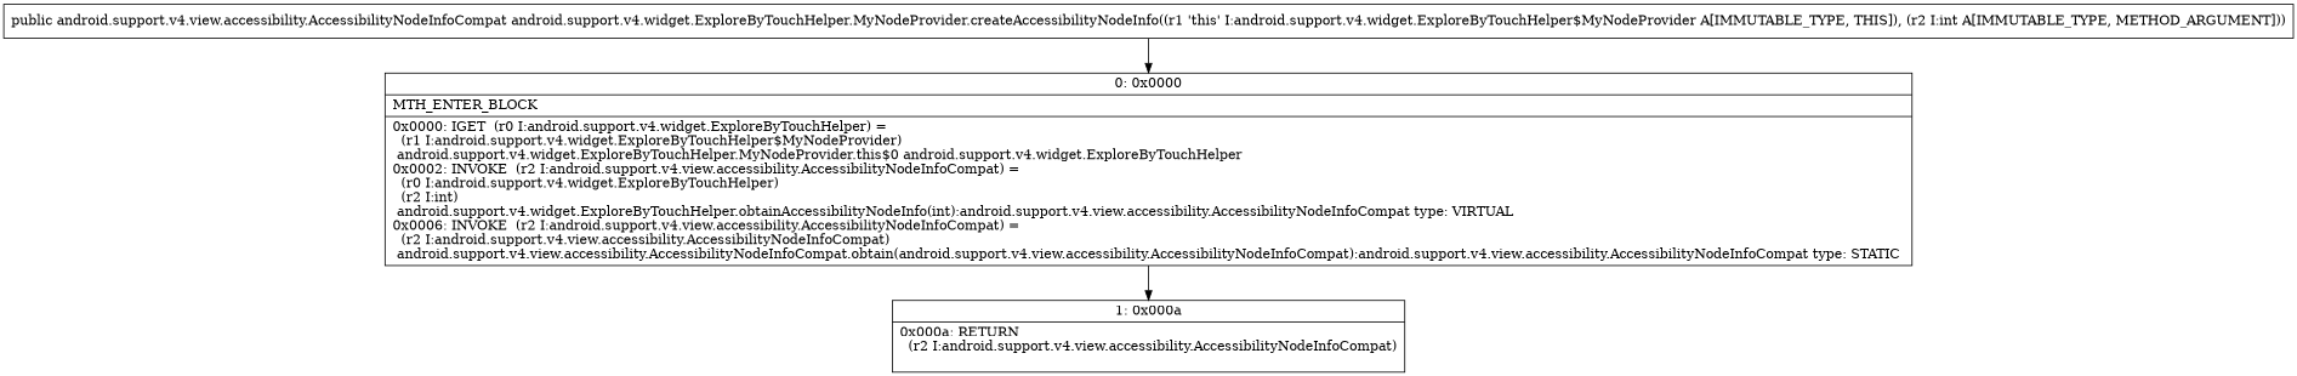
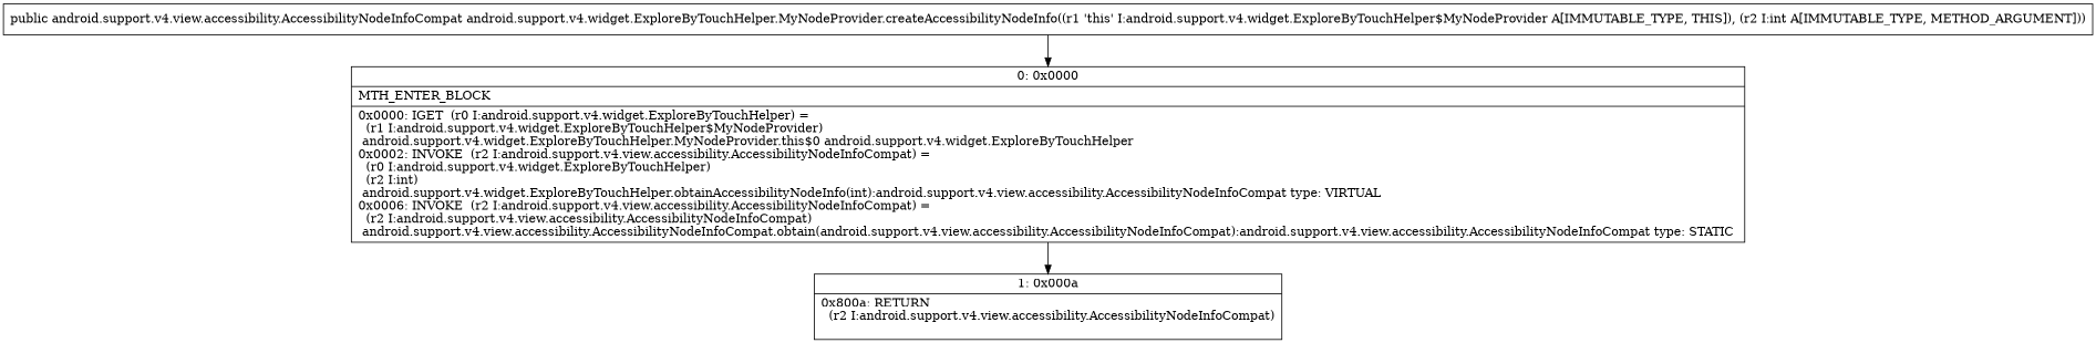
  digraph {
    node [shape=record]
    n1 [label="{0\:\ 0x0000|MTH_ENTER_BLOCK\l|0x0000: IGET  (r0 I:android.support.v4.widget.ExploreByTouchHelper) = \l  (r1 I:android.support.v4.widget.ExploreByTouchHelper$MyNodeProvider)\l android.support.v4.widget.ExploreByTouchHelper.MyNodeProvider.this$0 android.support.v4.widget.ExploreByTouchHelper \l0x0002: INVOKE  (r2 I:android.support.v4.view.accessibility.AccessibilityNodeInfoCompat) = \l  (r0 I:android.support.v4.widget.ExploreByTouchHelper)\l  (r2 I:int)\l android.support.v4.widget.ExploreByTouchHelper.obtainAccessibilityNodeInfo(int):android.support.v4.view.accessibility.AccessibilityNodeInfoCompat type: VIRTUAL \l0x0006: INVOKE  (r2 I:android.support.v4.view.accessibility.AccessibilityNodeInfoCompat) = \l  (r2 I:android.support.v4.view.accessibility.AccessibilityNodeInfoCompat)\l android.support.v4.view.accessibility.AccessibilityNodeInfoCompat.obtain(android.support.v4.view.accessibility.AccessibilityNodeInfoCompat):android.support.v4.view.accessibility.AccessibilityNodeInfoCompat type: STATIC \l}"]
-   n2 [label="{1\:\ 0x000a|0x000a: RETURN  \l  (r2 I:android.support.v4.view.accessibility.AccessibilityNodeInfoCompat)\l \l}"]
+   n2 [label="{1\:\ 0x000a|0x800a: RETURN  \l  (r2 I:android.support.v4.view.accessibility.AccessibilityNodeInfoCompat)\l \l}"]
    n3 [label="{public android.support.v4.view.accessibility.AccessibilityNodeInfoCompat android.support.v4.widget.ExploreByTouchHelper.MyNodeProvider.createAccessibilityNodeInfo((r1 'this' I:android.support.v4.widget.ExploreByTouchHelper$MyNodeProvider A[IMMUTABLE_TYPE, THIS]), (r2 I:int A[IMMUTABLE_TYPE, METHOD_ARGUMENT])) }"]
    n1 -> n2
    n3 -> n1
  }
